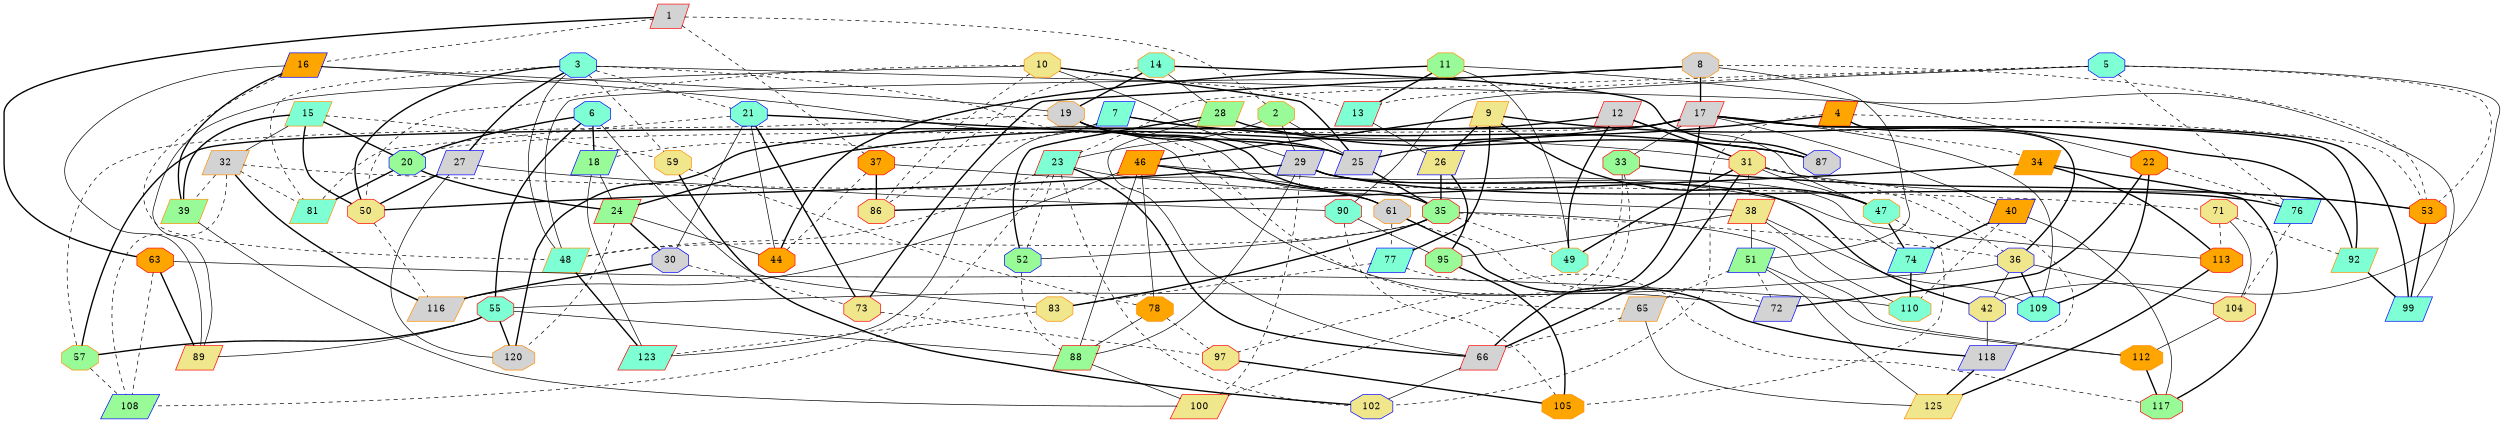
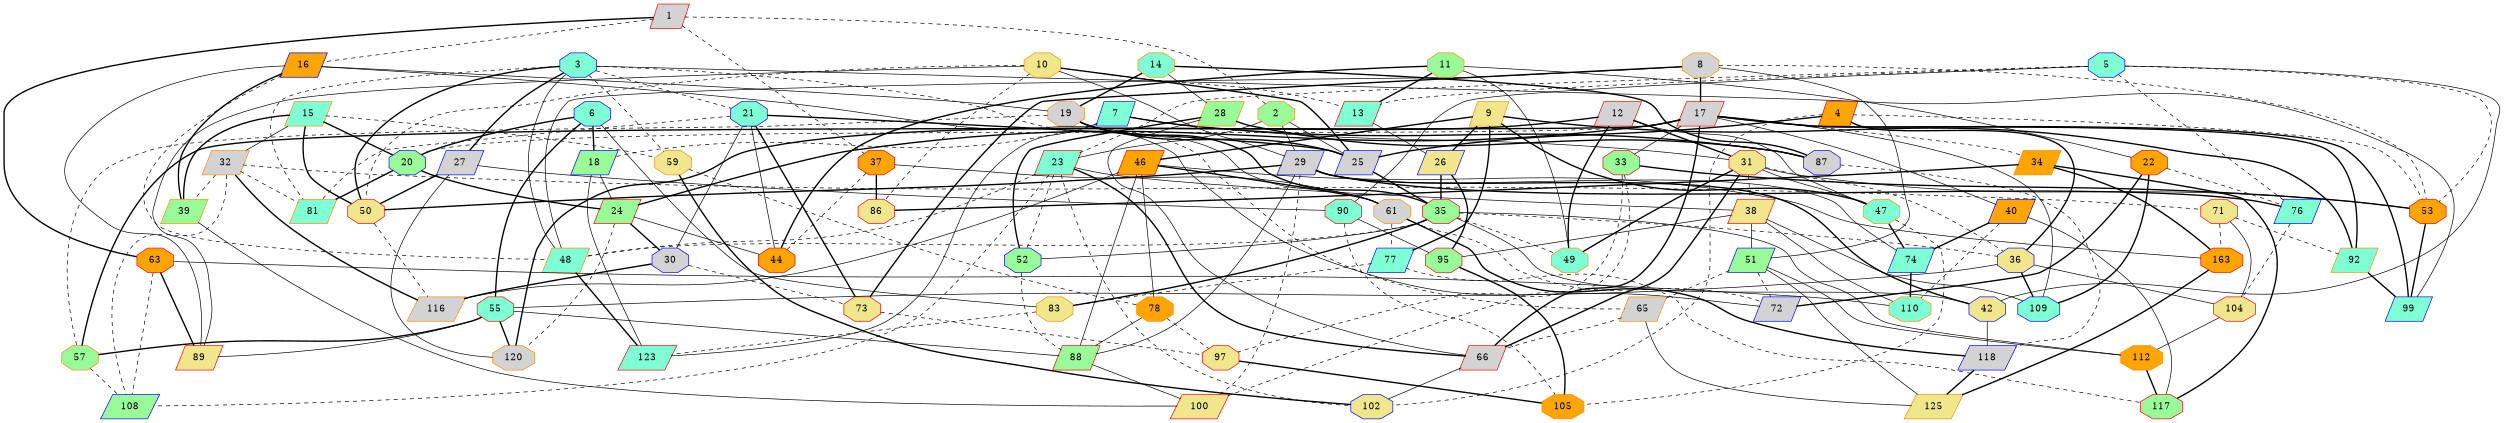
  graph {
    node [color=red fillcolor=aquamarine shape=octagon style=filled]
    edge [style=bold]
    1 [fillcolor=lightgrey shape=parallelogram]
    2 [color=darkorange fillcolor=palegreen]
    16 [color=blue fillcolor=orange shape=parallelogram super="+122"]
    37 [fillcolor=orange]
    63 [fillcolor=orange]
    23 [shape=parallelogram super="+64+115"]
    25 [color=blue fillcolor=lightgrey shape=parallelogram super="+69"]
    29 [color=blue fillcolor=lightgrey shape=parallelogram super="+98+60"]
    48 [color=darkorange shape=parallelogram super="+111"]
    89 [fillcolor=khaki shape=parallelogram]
    19 [color=darkorange fillcolor=lightgrey super="+96"]
    39 [color=darkorange fillcolor=palegreen shape=parallelogram]
    72 [color=blue fillcolor=lightgrey shape=parallelogram]
    86 [fillcolor=khaki]
    44 [fillcolor=orange]
    61 [color=darkorange fillcolor=lightgrey super="+62"]
    108 [color=blue fillcolor=palegreen shape=parallelogram]
    110 [color=darkorange]
    102 [color=blue fillcolor=khaki]
    66 [fillcolor=lightgrey shape=parallelogram super="+94"]
    38 [fillcolor=khaki shape=parallelogram super="+67"]
    52 [color=blue fillcolor=palegreen]
    35 [fillcolor=palegreen super="+79+106+54"]
    50 [fillcolor=khaki super="+91"]
    42 [color=blue fillcolor=khaki]
    76 [color=blue shape=parallelogram]
    74 [color=blue shape=parallelogram]
    88 [fillcolor=palegreen shape=parallelogram super="+121"]
    100 [fillcolor=khaki shape=parallelogram]
    3 [color=blue super="+45"]
    21 [color=blue super="+124"]
    27 [color=blue fillcolor=lightgrey shape=parallelogram]
    59 [color=darkorange fillcolor=khaki]
    65 [color=darkorange fillcolor=lightgrey shape=parallelogram]
    81 [color=darkorange shape=parallelogram]
    99 [color=blue shape=parallelogram]
    73 [fillcolor=khaki]
    30 [color=blue fillcolor=lightgrey]
    90
    120 [color=darkorange fillcolor=lightgrey]
    123 [shape=parallelogram]
    116 [color=darkorange fillcolor=lightgrey shape=parallelogram]
    78 [color=darkorange fillcolor=orange]
    125 [color=darkorange fillcolor=khaki shape=parallelogram]
    4 [fillcolor=orange shape=parallelogram]
    36 [color=blue fillcolor=khaki super="+85"]
    53 [fillcolor=orange super="+56"]
    55 [super="+119"]
    109 [color=blue]
    104 [fillcolor=khaki]
    5 [color=blue super="+58"]
    13 [shape=parallelogram]
    26 [color=blue fillcolor=khaki shape=parallelogram]
    118 [color=blue fillcolor=lightgrey shape=parallelogram]
    95 [fillcolor=palegreen]
    105 [color=darkorange fillcolor=orange]
    6 [color=blue]
    18 [color=blue fillcolor=palegreen shape=parallelogram]
    20 [color=blue fillcolor=palegreen super="+80"]
    83 [color=darkorange fillcolor=khaki]
    24 [fillcolor=palegreen shape=parallelogram super="+43"]
    57 [color=darkorange fillcolor=palegreen]
    7 [color=blue shape=parallelogram]
    31 [fillcolor=khaki super="+84+114"]
    87 [color=blue fillcolor=lightgrey]
    47 [color=darkorange super="+103"]
    49 [color=darkorange]
    8 [color=darkorange fillcolor=lightgrey super="+75"]
    17 [fillcolor=lightgrey shape=parallelogram super="+70+107"]
    51 [color=blue fillcolor=palegreen shape=parallelogram super="+68"]
    92 [color=darkorange shape=parallelogram]
    33 [fillcolor=palegreen]
    34 [color=darkorange fillcolor=orange shape=parallelogram]
    40 [color=blue fillcolor=orange shape=parallelogram]
    112 [color=darkorange fillcolor=orange]
    97 [fillcolor=khaki]
    9 [color=darkorange fillcolor=khaki shape=parallelogram super="+93"]
    46 [fillcolor=orange shape=parallelogram super="+129"]
    77 [color=blue shape=parallelogram]
-   113 [fillcolor=orange]
+   113 [fillcolor=orange label=163]
    117 [fillcolor=palegreen]
    10 [color=darkorange fillcolor=khaki super="+101"]
    11 [color=darkorange fillcolor=palegreen]
    22 [fillcolor=orange]
    12 [fillcolor=lightgrey shape=parallelogram]
    14 [color=darkorange]
    28 [color=darkorange fillcolor=palegreen shape=parallelogram]
    15 [color=darkorange shape=parallelogram super="+41"]
    32 [color=darkorange fillcolor=lightgrey shape=parallelogram super="+82"]
    71 [fillcolor=khaki]
    1 -- 2 [style=dashed]
    1 -- 16 [style=dashed]
    1 -- 37 [style=dashed]
    1 -- 63
    2 -- 23 [style=solid]
    2 -- 25 [style=solid]
    2 -- 29 [style=solid]
    16 -- 48 [style=dashed]
    16 -- 89 [style=solid]
    16 -- 19 [style=solid]
    16 -- 39
    16 -- 72 [style=solid]
    37 -- 86
    37 -- 44 [style=dashed]
    37 -- 61 [style=solid]
    63 -- 89
    63 -- 108 [style=dashed]
    63 -- 110 [style=solid]
    23 -- 48 [style=dashed]
    23 -- 108 [style=dashed]
    23 -- 102 [style=dashed]
    23 -- 66
    23 -- 38 [style=solid]
    23 -- 52 [style=dashed]
    25 -- 35
    29 -- 50
    29 -- 42
    29 -- 76
    29 -- 74 [style=solid]
    29 -- 88 [style=solid]
    29 -- 100 [style=dashed]
    48 -- 123
    19 -- 25
    19 -- 61 [style=solid]
    19 -- 35
    19 -- 57 [style=dashed]
    39 -- 100 [style=solid]
    61 -- 72 [style=dashed]
    61 -- 118
    61 -- 77 [style=dashed]
    66 -- 102 [style=solid]
    38 -- 110 [style=solid]
    38 -- 109 [style=solid]
    38 -- 95 [style=solid]
    38 -- 51 [style=solid]
    52 -- 88 [style=dashed]
    35 -- 48 [style=dashed]
    35 -- 52 [style=solid]
-   36 -- 42 [style=solid]
+   35 -- 42 [style=solid]
    35 -- 36 [style=dashed]
    35 -- 83
    35 -- 49 [style=dashed]
    35 -- 112 [style=solid]
    50 -- 116 [style=dashed]
    42 -- 118 [style=solid]
    76 -- 104 [style=dashed]
    74 -- 110
    88 -- 100 [style=solid]
    3 -- 48 [style=solid]
    3 -- 50
    3 -- 21 [style=dashed]
    3 -- 27
    3 -- 59 [style=dashed]
    3 -- 65 [style=dashed]
    3 -- 81 [style=dashed]
    3 -- 99 [style=solid]
    21 -- 25
    21 -- 44 [style=solid]
    21 -- 81 [style=dashed]
    21 -- 73
    21 -- 30 [style=solid]
    27 -- 50
    27 -- 90 [style=solid]
    27 -- 120 [style=solid]
    59 -- 102
    59 -- 78 [style=dashed]
    65 -- 66 [style=dashed]
    65 -- 125 [style=solid]
    73 -- 97 [style=dashed]
    30 -- 73 [style=dashed]
    30 -- 116
    90 -- 95 [style=solid]
    90 -- 105 [style=dashed]
    78 -- 88 [style=solid]
    78 -- 97 [style=dashed]
    4 -- 25
    4 -- 102 [style=dashed]
    4 -- 36
    4 -- 53 [style=dashed]
    36 -- 55 [style=solid]
    36 -- 109
    36 -- 104 [style=solid]
    53 -- 99
    55 -- 89 [style=solid]
    55 -- 88 [style=solid]
    55 -- 120
    55 -- 57
    104 -- 112 [style=solid]
    5 -- 23 [style=dashed]
    5 -- 42 [style=solid]
    5 -- 76 [style=dashed]
    5 -- 90 [style=solid]
    5 -- 53 [style=dashed]
    5 -- 13 [style=dashed]
    13 -- 26 [style=solid]
    26 -- 35
    26 -- 95
    118 -- 125
    95 -- 105
    6 -- 55
    6 -- 18
    6 -- 20
    6 -- 83 [style=solid]
    18 -- 123 [style=solid]
    18 -- 24 [style=solid]
    20 -- 81
    20 -- 24
    83 -- 123 [style=dashed]
    24 -- 44 [style=solid]
    24 -- 30
    24 -- 120 [style=dashed]
    57 -- 108 [style=dashed]
    7 -- 123 [style=solid]
    7 -- 18 [style=dashed]
    7 -- 31 [style=solid]
    7 -- 87
    31 -- 66
    31 -- 38 [style=dashed]
    31 -- 36 [style=dashed]
    31 -- 53 [style=solid]
    31 -- 47 [style=solid]
    31 -- 49
-   31 -- 118 [style=dashed]
+   87 -- 118 [style=dashed]
    47 -- 74
    47 -- 105 [style=dashed]
    8 -- 48 [style=solid]
    8 -- 73
    8 -- 53 [style=dashed]
    8 -- 17 [weight=2]
    8 -- 51 [style=solid]
    17 -- 66
    17 -- 99
    17 -- 109 [style=solid]
    17 -- 20 [style=dashed]
    17 -- 24
    17 -- 57
    17 -- 92
    17 -- 33 [style=solid]
    17 -- 34 [style=dashed]
    17 -- 40 [style=solid]
    51 -- 72 [style=dashed]
    51 -- 65 [style=dashed]
    51 -- 125 [style=solid]
    51 -- 112 [style=solid]
    92 -- 99
    33 -- 100 [style=dashed]
    33 -- 53
    33 -- 97 [style=dashed]
    34 -- 86
    34 -- 113
    34 -- 117
    40 -- 110 [style=dashed]
    40 -- 74
    40 -- 117 [style=solid]
    112 -- 117
    97 -- 105
    9 -- 26
    9 -- 47 [weight=2]
    9 -- 92
    9 -- 46
    9 -- 77
    46 -- 61
    46 -- 88 [style=solid]
    46 -- 116 [style=solid]
    46 -- 78 [style=solid]
    46 -- 113 [style=solid]
    77 -- 83 [style=dashed]
    77 -- 117 [style=dashed]
    113 -- 125
    10 -- 25
    10 -- 29 [style=solid]
    10 -- 89 [style=solid]
    10 -- 86 [style=dashed]
    10 -- 50 [style=dashed]
    10 -- 13 [style=dashed]
    11 -- 44
    11 -- 13
    11 -- 49 [style=solid]
    11 -- 22 [style=solid]
    22 -- 72
    22 -- 76 [style=dashed]
    22 -- 109
    12 -- 120
    12 -- 31
    12 -- 47 [style=solid]
    12 -- 49
    14 -- 19
-   14 -- 86 [style=dashed]
    14 -- 87
    14 -- 28 [style=solid]
    28 -- 66 [style=solid]
    28 -- 52
    28 -- 87
    15 -- 39
    15 -- 50
    15 -- 59 [style=dashed]
    15 -- 20 [weight=2]
    15 -- 32 [style=solid]
    32 -- 39 [style=dashed]
    32 -- 108 [style=dashed]
    32 -- 81 [style=dashed]
    32 -- 116
    32 -- 71 [style=dashed]
    71 -- 104 [style=solid]
    71 -- 92 [style=dashed]
    71 -- 113 [style=dashed]
  }
